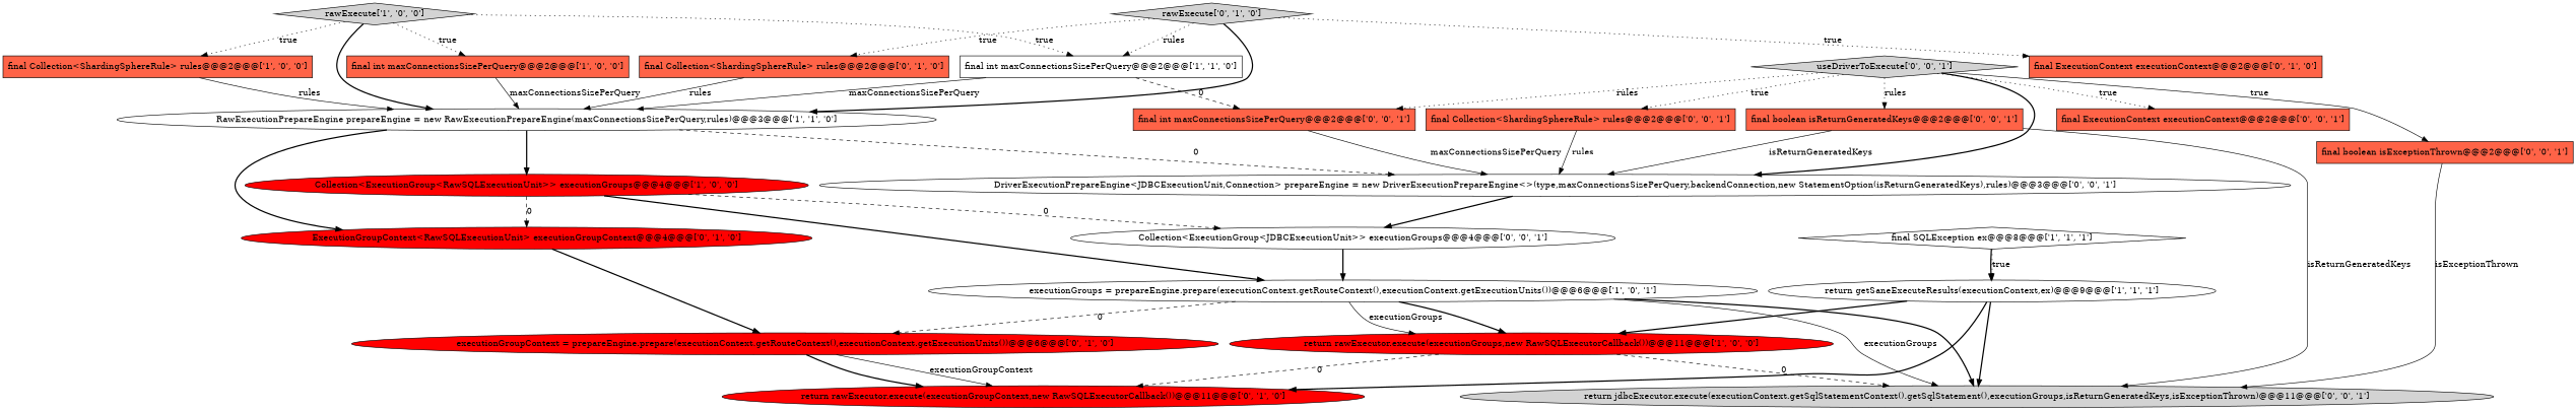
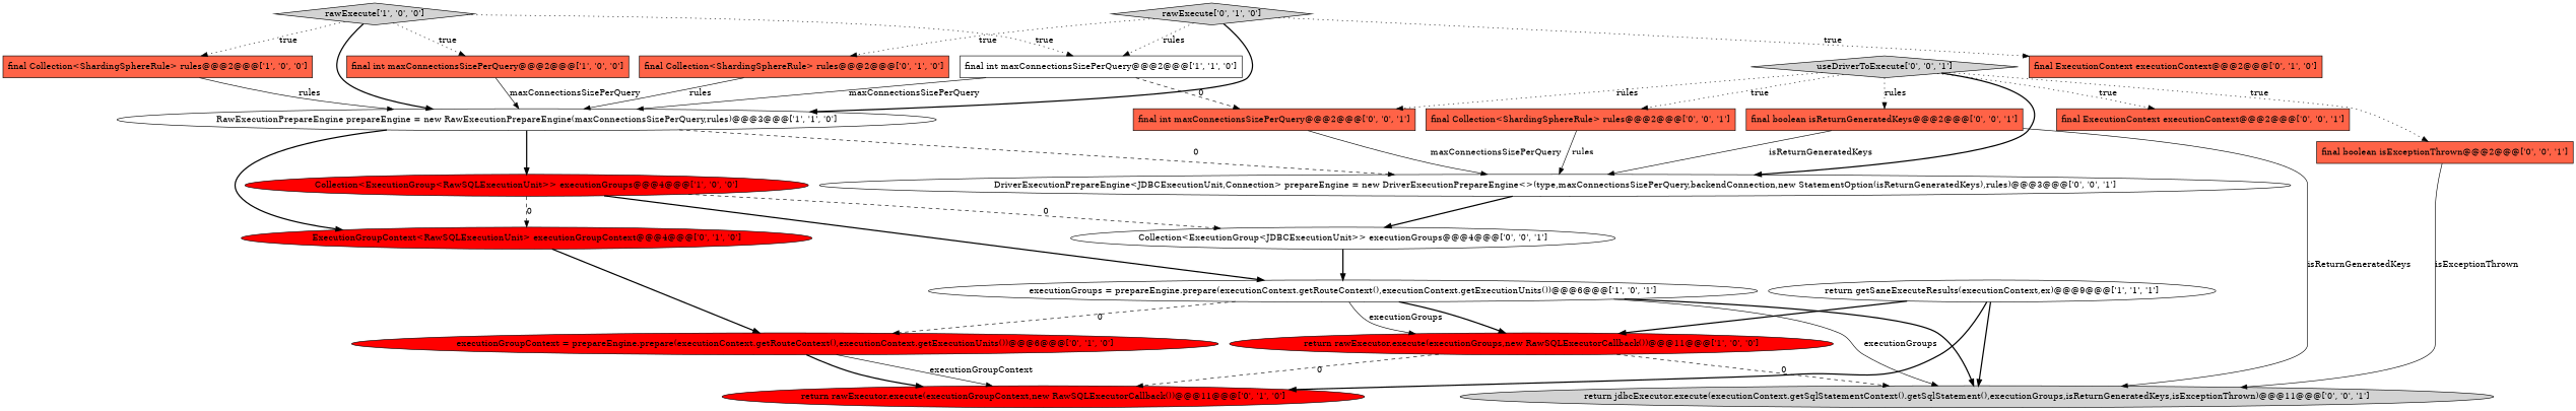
  digraph {
    node [fillcolor=tomato shape=ellipse style=filled]
    edge [style=bold]
    n1 [label="final Collection<ShardingSphereRule> rules@@@2@@@['1', '0', '0']" shape=box]
    n2 [fillcolor=white label="RawExecutionPrepareEngine prepareEngine = new RawExecutionPrepareEngine(maxConnectionsSizePerQuery,rules)@@@3@@@['1', '1', '0']"]
    n3 [fillcolor=white label="DriverExecutionPrepareEngine<JDBCExecutionUnit,Connection> prepareEngine = new DriverExecutionPrepareEngine<>(type,maxConnectionsSizePerQuery,backendConnection,new StatementOption(isReturnGeneratedKeys),rules)@@@3@@@['0', '0', '1']"]
    n4 [fillcolor=red label="ExecutionGroupContext<RawSQLExecutionUnit> executionGroupContext@@@4@@@['0', '1', '0']"]
    n5 [fillcolor=red label="Collection<ExecutionGroup<RawSQLExecutionUnit>> executionGroups@@@4@@@['1', '0', '0']"]
    n6 [label="final ExecutionContext executionContext@@@2@@@['0', '1', '0']" shape=box]
    n7 [label="final ExecutionContext executionContext@@@2@@@['0', '0', '1']" shape=box]
    n8 [label="final Collection<ShardingSphereRule> rules@@@2@@@['0', '0', '1']" shape=box]
    n9 [fillcolor=white label="Collection<ExecutionGroup<JDBCExecutionUnit>> executionGroups@@@4@@@['0', '0', '1']"]
    n10 [label="final boolean isExceptionThrown@@@2@@@['0', '0', '1']" shape=box]
    n11 [fillcolor=lightgray label="return jdbcExecutor.execute(executionContext.getSqlStatementContext().getSqlStatement(),executionGroups,isReturnGeneratedKeys,isExceptionThrown)@@@11@@@['0', '0', '1']"]
    n12 [fillcolor=white label="final int maxConnectionsSizePerQuery@@@2@@@['1', '1', '0']" shape=box]
    n13 [label="final int maxConnectionsSizePerQuery@@@2@@@['0', '0', '1']" shape=box]
-   n14 [fillcolor=white label="final SQLException ex@@@8@@@['1', '1', '1']" shape=diamond]
    n15 [fillcolor=white label="return getSaneExecuteResults(executionContext,ex)@@@9@@@['1', '1', '1']"]
    n16 [fillcolor=red label="return rawExecutor.execute(executionGroups,new RawSQLExecutorCallback())@@@11@@@['1', '0', '0']"]
    n17 [fillcolor=red label="return rawExecutor.execute(executionGroupContext,new RawSQLExecutorCallback())@@@11@@@['0', '1', '0']"]
    n18 [fillcolor=white label="executionGroups = prepareEngine.prepare(executionContext.getRouteContext(),executionContext.getExecutionUnits())@@@6@@@['1', '0', '1']"]
    n19 [fillcolor=lightgray label="useDriverToExecute['0', '0', '1']" shape=diamond]
    n20 [label="final boolean isReturnGeneratedKeys@@@2@@@['0', '0', '1']" shape=box]
    n21 [label="final int maxConnectionsSizePerQuery@@@2@@@['1', '0', '0']" shape=box]
    n22 [fillcolor=red label="executionGroupContext = prepareEngine.prepare(executionContext.getRouteContext(),executionContext.getExecutionUnits())@@@6@@@['0', '1', '0']"]
    n23 [label="final Collection<ShardingSphereRule> rules@@@2@@@['0', '1', '0']" shape=box]
    n24 [fillcolor=lightgray label="rawExecute['1', '0', '0']" shape=diamond]
    n25 [fillcolor=lightgray label="rawExecute['0', '1', '0']" shape=diamond]
    n1 -> n2 [label=rules style=solid]
    n2 -> n3 [label=0 style=dashed]
    n2 -> n4
    n2 -> n5
    n3 -> n9
    n4 -> n22
    n5 -> n4 [label=0 style=dashed]
    n5 -> n9 [label=0 style=dashed]
    n5 -> n18
    n8 -> n3 [label=rules style=solid]
    n9 -> n18
    n10 -> n11 [label=isExceptionThrown style=solid]
    n12 -> n2 [label=maxConnectionsSizePerQuery style=solid]
    n12 -> n13 [label=0 style=dashed]
    n13 -> n3 [label=maxConnectionsSizePerQuery style=solid]
-   n14 -> n15 [label=true style=dotted]
-   n14 -> n15
    n15 -> n11
    n15 -> n16
    n15 -> n17
    n16 -> n11 [label=0 style=dashed]
    n16 -> n17 [label=0 style=dashed]
    n18 -> n11 [label=executionGroups style=solid]
    n18 -> n11
    n18 -> n16
    n18 -> n16 [label=executionGroups style=solid]
    n18 -> n22 [label=0 style=dashed]
    n19 -> n3
    n19 -> n7 [label=true style=dotted]
    n19 -> n8 [label=true style=dotted]
-   n19 -> n10 [label=true style=solid]
+   n19 -> n10 [label=true style=dotted]
    n19 -> n13 [label=rules style=dotted]
    n19 -> n20 [label=rules style=dotted]
    n20 -> n3 [label=isReturnGeneratedKeys style=solid]
    n20 -> n11 [label=isReturnGeneratedKeys style=solid]
    n21 -> n2 [label=maxConnectionsSizePerQuery style=solid]
    n22 -> n17
    n22 -> n17 [label=executionGroupContext style=solid]
    n23 -> n2 [label=rules style=solid]
    n24 -> n1 [label=true style=dotted]
    n24 -> n2
    n24 -> n12 [label=true style=dotted]
    n24 -> n21 [label=true style=dotted]
    n25 -> n2
    n25 -> n6 [label=true style=dotted]
    n25 -> n12 [label=rules style=dotted]
    n25 -> n23 [label=true style=dotted]
  }
